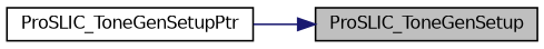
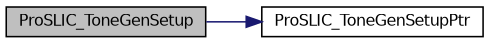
  digraph {
    rankdir=LR
    node [color=black fontname=Helvetica fontsize=10 shape=record style=filled]
    n1 [fillcolor=grey75 fontcolor=black height=0.2 label=ProSLIC_ToneGenSetup width=0.4]
    n2 [fillcolor=white height=0.2 label=ProSLIC_ToneGenSetupPtr width=0.4]
-   n2 -> n1 [color=midnightblue fontname=Helvetica fontsize=10 labelfontname=Helvetica labelfontsize=10 style=solid]
+   n1 -> n2 [color=midnightblue fontname=Helvetica fontsize=10 labelfontname=Helvetica labelfontsize=10 style=solid]
  }
